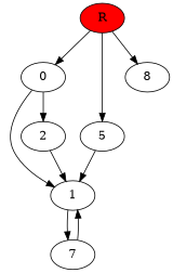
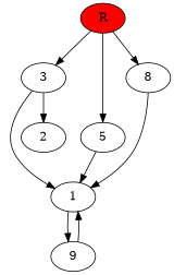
  digraph {
    1
-   7
-   3 [label=0]
+   7 [label=9]
+   3
    2
    5
    8
    R [fillcolor="#ff0000" style=filled]
    1 -> 7
    7 -> 1
    3 -> 1
    3 -> 2
    5 -> 1
-   2 -> 1
+   8 -> 1
    R -> 3
    R -> 5
    R -> 8
  }
